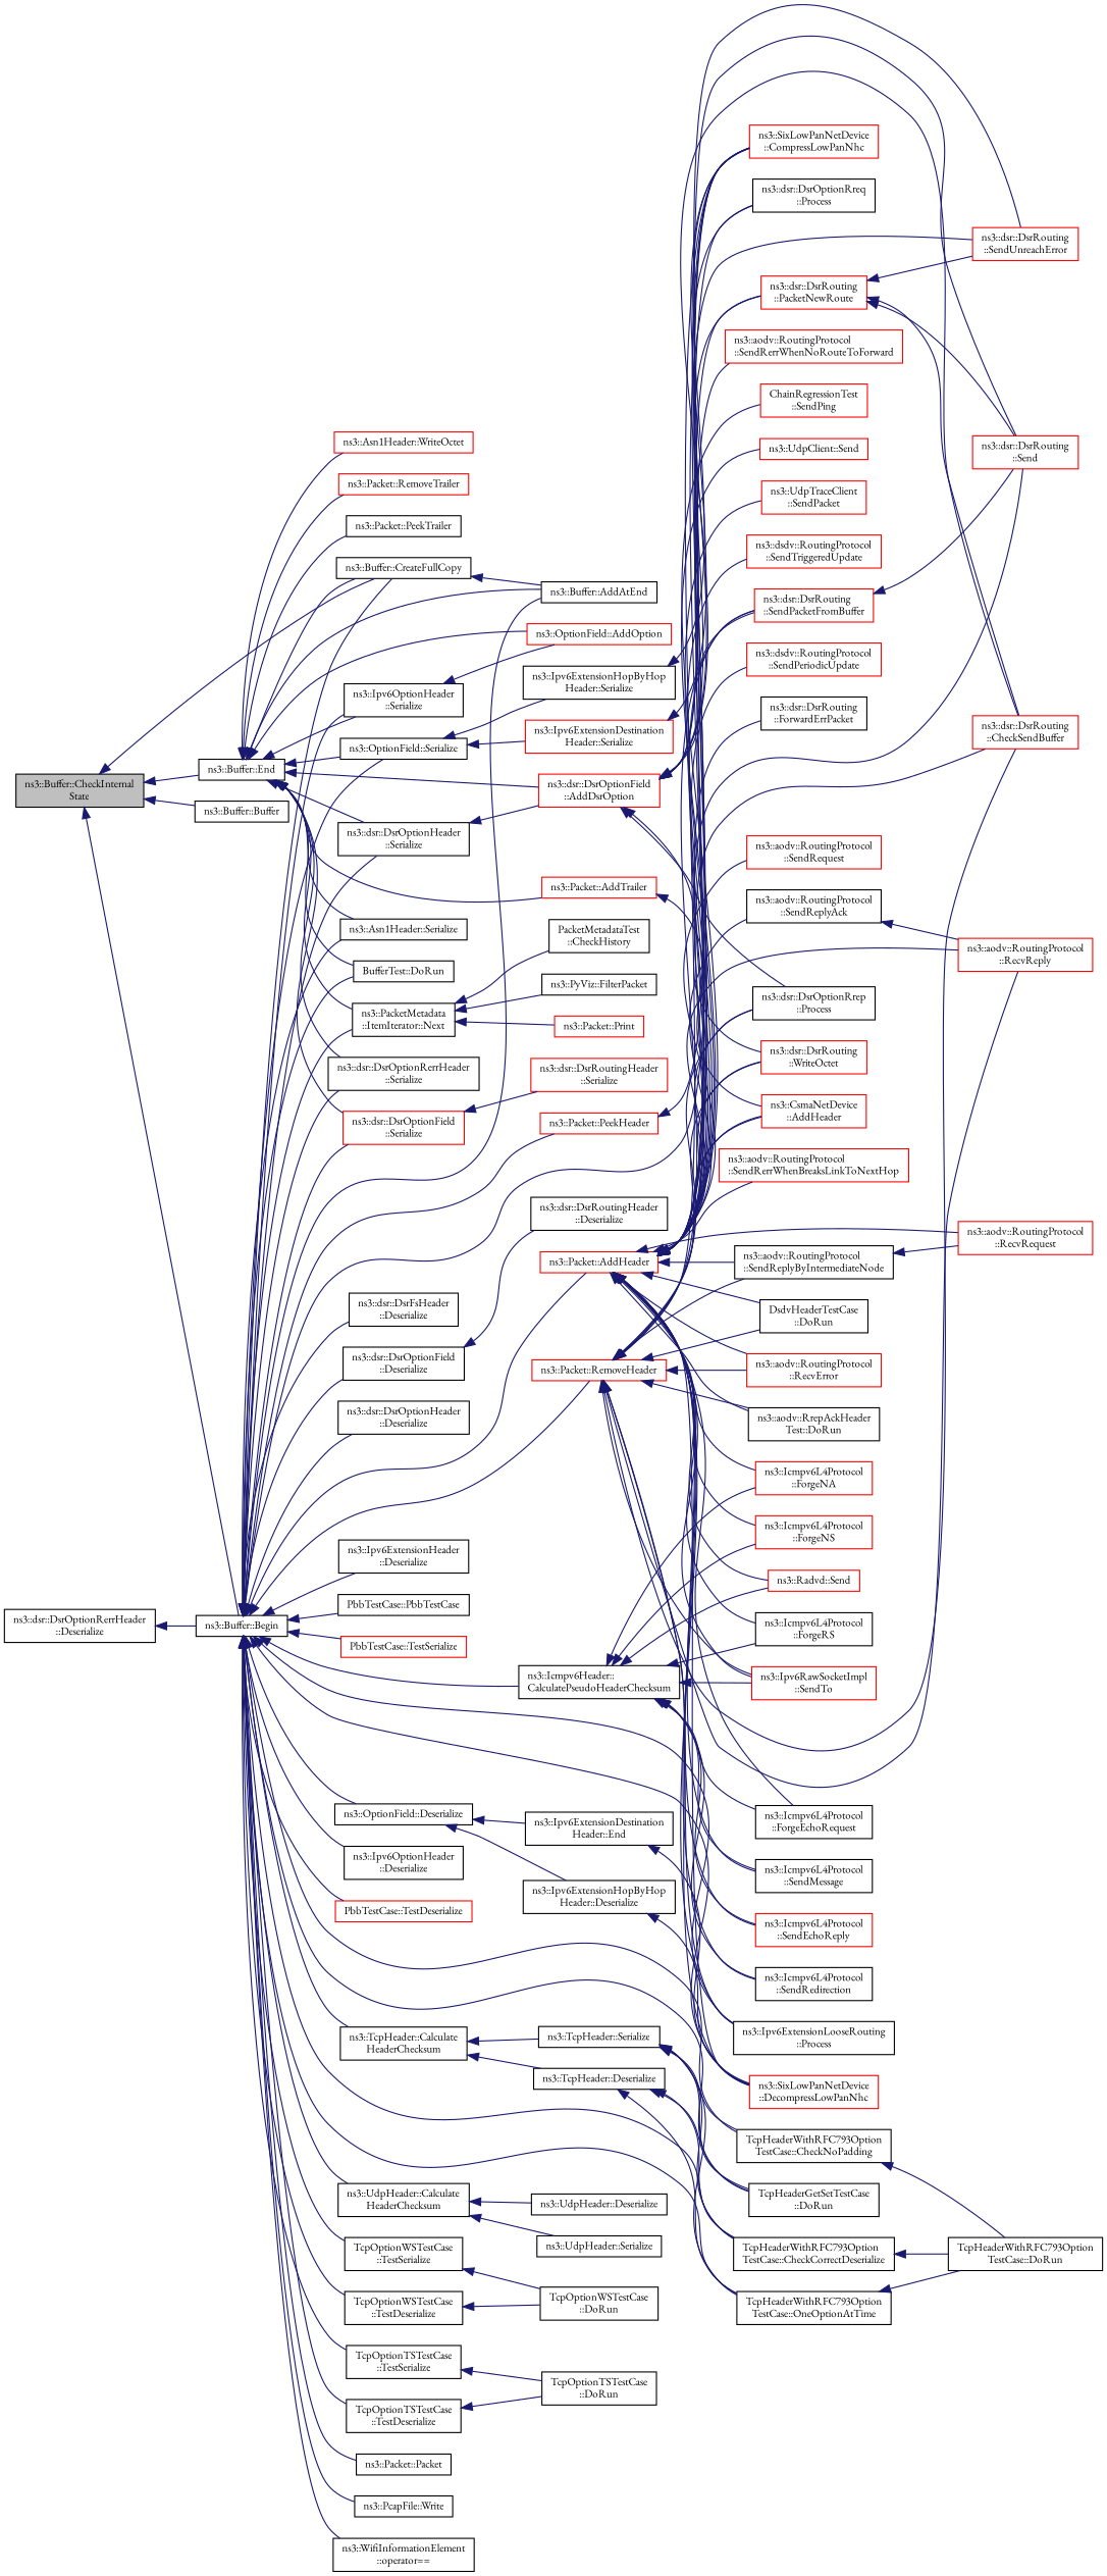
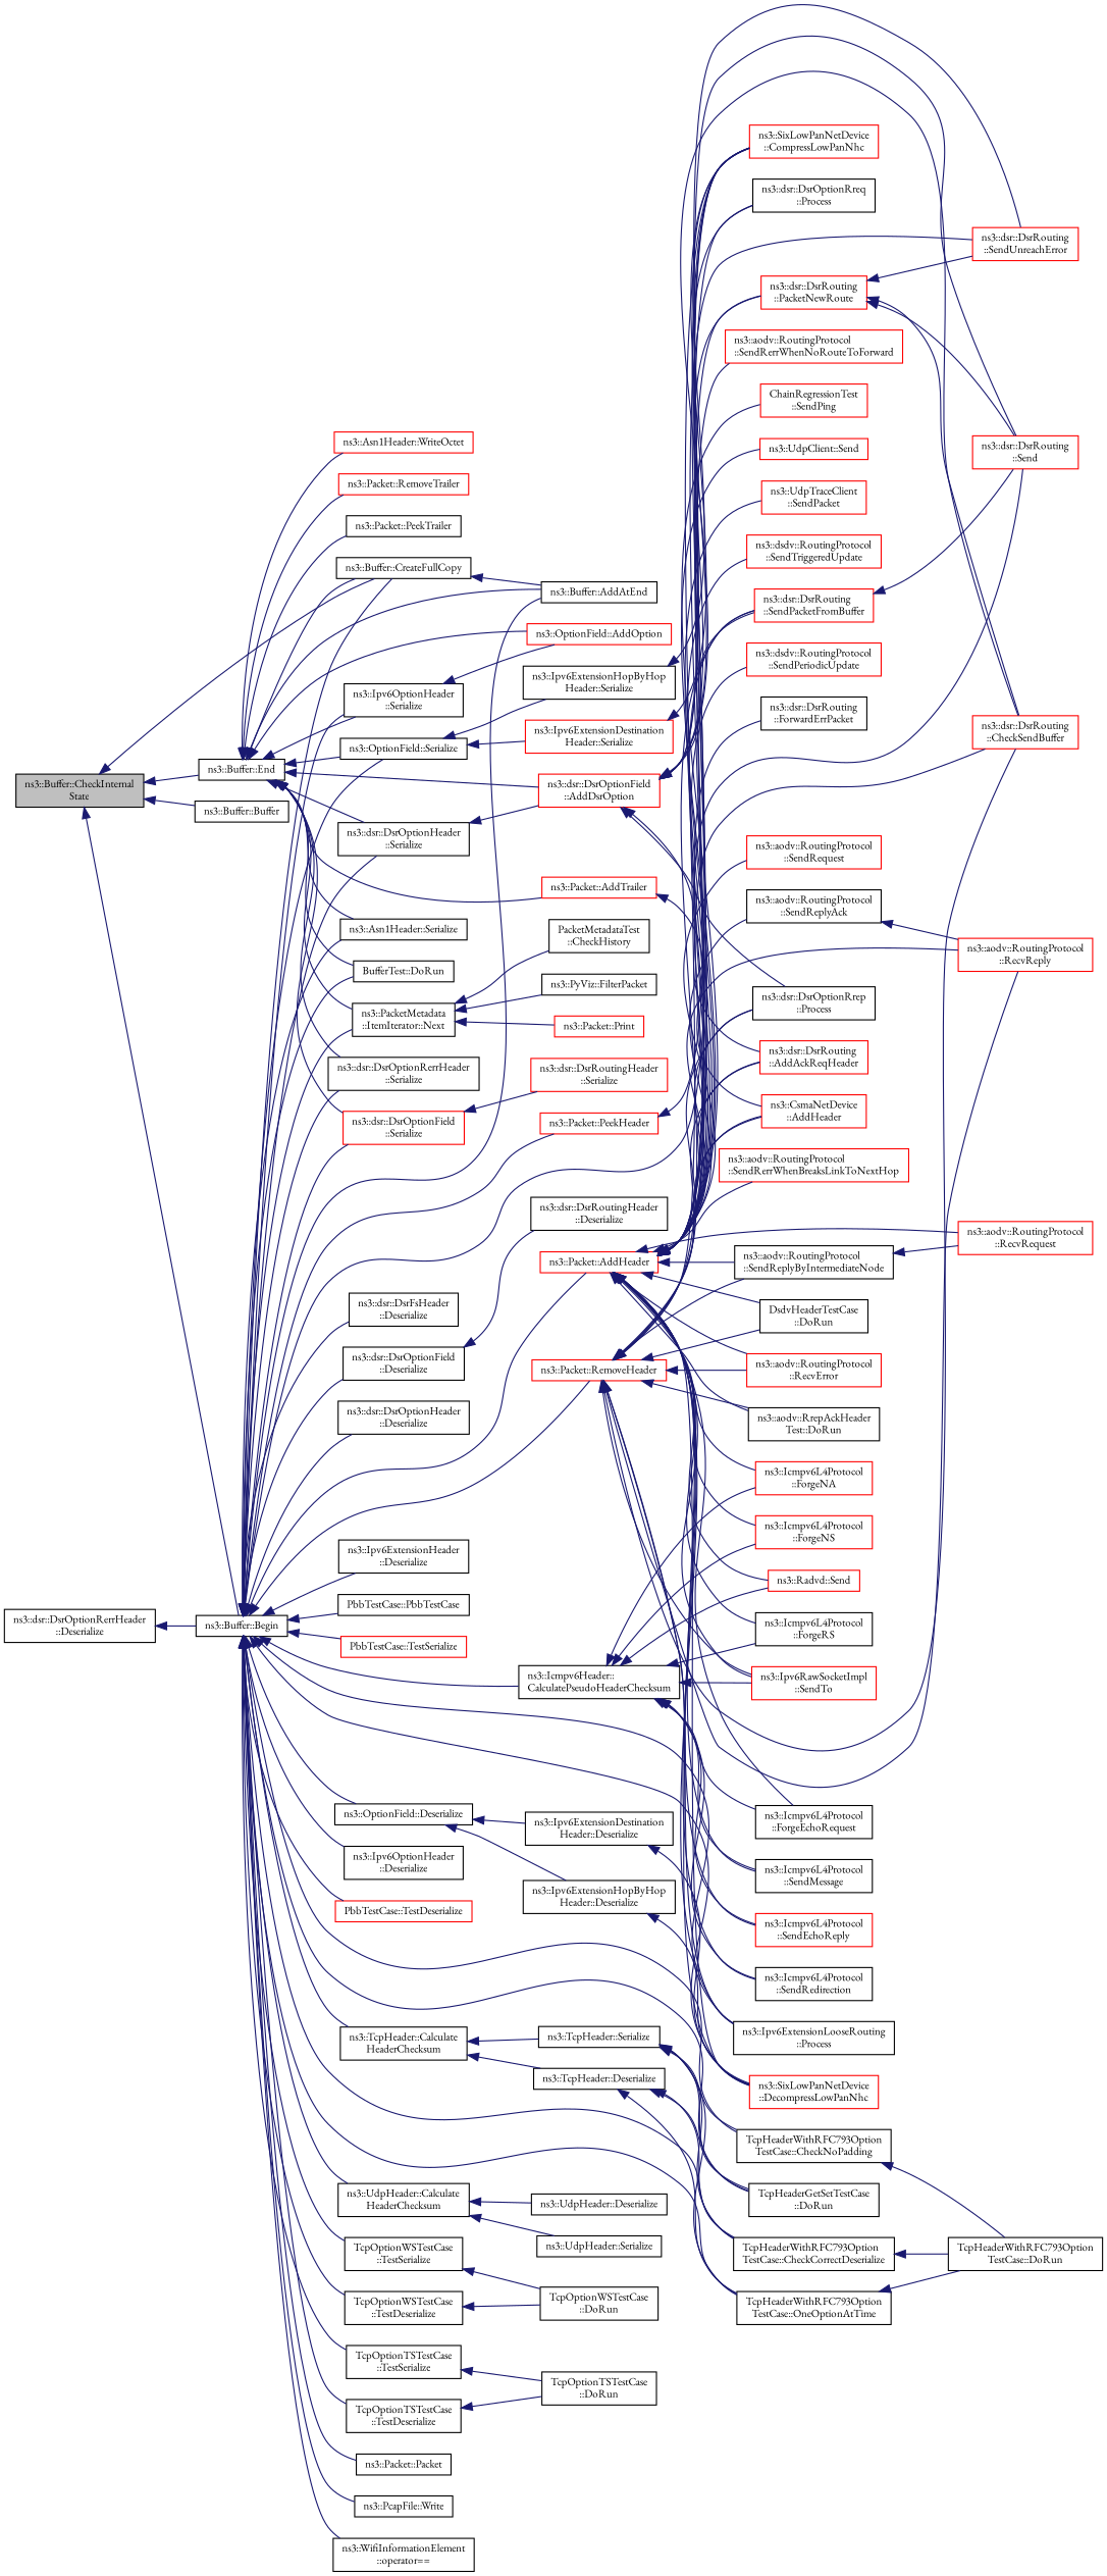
  digraph {
    fontname="EB Garamond"
    rankdir=LR
    node [color=black fillcolor=white fontname="EB Garamond" fontsize=10 shape=record style=filled]
    edge [color=midnightblue dir=back fontname="EB Garamond" fontsize=10 labelfontname=Helvetica labelfontsize=10 style=solid]
    n1 [fillcolor=grey75 fontcolor=black height=0.2 label="ns3::Buffer::CheckInternal\lState" width=0.4]
    n2 [height=0.2 label="ns3::Buffer::CreateFullCopy" width=0.4]
    n3 [height=0.2 label="ns3::Buffer::Buffer" width=0.4]
    n4 [height=0.2 label="ns3::Buffer::Begin" width=0.4]
    n5 [height=0.2 label="ns3::Buffer::End" width=0.4]
    n6 [height=0.2 label="ns3::Buffer::AddAtEnd" width=0.4]
    n7 [height=0.2 label="ns3::dsr::DsrFsHeader\l::Deserialize" width=0.4]
    n8 [color=red height=0.2 label="ns3::dsr::DsrOptionField\l::Serialize" width=0.4]
    n9 [height=0.2 label="ns3::dsr::DsrOptionField\l::Deserialize" width=0.4]
    n10 [height=0.2 label="ns3::dsr::DsrOptionHeader\l::Serialize" width=0.4]
    n11 [height=0.2 label="ns3::dsr::DsrOptionHeader\l::Deserialize" width=0.4]
    n12 [height=0.2 label="ns3::dsr::DsrOptionRerrHeader\l::Serialize" width=0.4]
    n13 [height=0.2 label="ns3::Icmpv6Header::\lCalculatePseudoHeaderChecksum" width=0.4]
    n14 [height=0.2 label="ns3::Ipv6ExtensionHeader\l::Deserialize" width=0.4]
    n15 [height=0.2 label="ns3::OptionField::Serialize" width=0.4]
    n16 [color=red height=0.2 label="ns3::SixLowPanNetDevice\l::CompressLowPanNhc" width=0.4]
    n17 [height=0.2 label="ns3::OptionField::Deserialize" width=0.4]
    n18 [color=red height=0.2 label="ns3::SixLowPanNetDevice\l::DecompressLowPanNhc" width=0.4]
    n19 [height=0.2 label="ns3::Ipv6ExtensionLooseRouting\l::Process" width=0.4]
    n20 [height=0.2 label="ns3::Ipv6OptionHeader\l::Serialize" width=0.4]
    n21 [height=0.2 label="ns3::Ipv6OptionHeader\l::Deserialize" width=0.4]
    n22 [height=0.2 label="ns3::TcpHeader::Calculate\lHeaderChecksum" width=0.4]
    n23 [height=0.2 label="TcpHeaderGetSetTestCase\l::DoRun" width=0.4]
    n24 [height=0.2 label="TcpHeaderWithRFC793Option\lTestCase::CheckCorrectDeserialize" width=0.4]
    n25 [height=0.2 label="TcpHeaderWithRFC793Option\lTestCase::CheckNoPadding" width=0.4]
    n26 [height=0.2 label="TcpHeaderWithRFC793Option\lTestCase::OneOptionAtTime" width=0.4]
    n27 [height=0.2 label="ns3::UdpHeader::Calculate\lHeaderChecksum" width=0.4]
    n28 [height=0.2 label="TcpOptionWSTestCase\l::TestSerialize" width=0.4]
    n29 [height=0.2 label="TcpOptionWSTestCase\l::TestDeserialize" width=0.4]
    n30 [height=0.2 label="TcpOptionTSTestCase\l::TestSerialize" width=0.4]
    n31 [height=0.2 label="TcpOptionTSTestCase\l::TestDeserialize" width=0.4]
    n32 [height=0.2 label="ns3::Asn1Header::Serialize" width=0.4]
    n33 [height=0.2 label="ns3::PacketMetadata\l::ItemIterator::Next" width=0.4]
    n34 [height=0.2 label="ns3::Packet::Packet" width=0.4]
    n35 [color=red height=0.2 label="ns3::Packet::AddHeader" width=0.4]
    n36 [color=red height=0.2 label="ns3::Packet::RemoveHeader" width=0.4]
    n37 [color=red height=0.2 label="ns3::Packet::PeekHeader" width=0.4]
    n38 [height=0.2 label="BufferTest::DoRun" width=0.4]
    n39 [height=0.2 label="PbbTestCase::PbbTestCase" width=0.4]
    n40 [color=red height=0.2 label="PbbTestCase::TestSerialize" width=0.4]
    n41 [color=red height=0.2 label="PbbTestCase::TestDeserialize" width=0.4]
    n42 [height=0.2 label="ns3::PcapFile::Write" width=0.4]
    n43 [height=0.2 label="ns3::WifiInformationElement\l::operator==" width=0.4]
    n44 [color=red height=0.2 label="ns3::dsr::DsrOptionField\l::AddDsrOption" width=0.4]
    n45 [color=red height=0.2 label="ns3::OptionField::AddOption" width=0.4]
    n46 [color=red height=0.2 label="ns3::Asn1Header::WriteOctet" width=0.4]
    n47 [color=red height=0.2 label="ns3::Packet::AddTrailer" width=0.4]
    n48 [color=red height=0.2 label="ns3::Packet::RemoveTrailer" width=0.4]
    n49 [height=0.2 label="ns3::Packet::PeekTrailer" width=0.4]
    n50 [color=red height=0.2 label="ns3::dsr::DsrRoutingHeader\l::Serialize" width=0.4]
    n51 [height=0.2 label="ns3::dsr::DsrRoutingHeader\l::Deserialize" width=0.4]
    n52 [height=0.2 label="ns3::dsr::DsrOptionRerrHeader\l::Deserialize" width=0.4]
    n53 [color=red height=0.2 label="ns3::Radvd::Send" width=0.4]
    n54 [height=0.2 label="ns3::Icmpv6L4Protocol\l::ForgeRS" width=0.4]
    n55 [height=0.2 label="ns3::Icmpv6L4Protocol\l::ForgeEchoRequest" width=0.4]
    n56 [height=0.2 label="ns3::Icmpv6L4Protocol\l::SendMessage" width=0.4]
    n57 [color=red height=0.2 label="ns3::Icmpv6L4Protocol\l::SendEchoReply" width=0.4]
    n58 [height=0.2 label="ns3::Icmpv6L4Protocol\l::SendRedirection" width=0.4]
    n59 [color=red height=0.2 label="ns3::Icmpv6L4Protocol\l::ForgeNA" width=0.4]
    n60 [color=red height=0.2 label="ns3::Icmpv6L4Protocol\l::ForgeNS" width=0.4]
    n61 [color=red height=0.2 label="ns3::Ipv6RawSocketImpl\l::SendTo" width=0.4]
    n62 [height=0.2 label="ns3::Ipv6ExtensionHopByHop\lHeader::Serialize" width=0.4]
    n63 [color=red height=0.2 label="ns3::Ipv6ExtensionDestination\lHeader::Serialize" width=0.4]
    n64 [height=0.2 label="ns3::Ipv6ExtensionHopByHop\lHeader::Deserialize" width=0.4]
-   n65 [height=0.2 label="ns3::Ipv6ExtensionDestination\lHeader::End" width=0.4]
+   n65 [height=0.2 label="ns3::Ipv6ExtensionDestination\lHeader::Deserialize" width=0.4]
    n66 [height=0.2 label="ns3::TcpHeader::Serialize" width=0.4]
    n67 [height=0.2 label="ns3::TcpHeader::Deserialize" width=0.4]
    n68 [height=0.2 label="TcpHeaderWithRFC793Option\lTestCase::DoRun" width=0.4]
    n69 [height=0.2 label="ns3::UdpHeader::Serialize" width=0.4]
    n70 [height=0.2 label="ns3::UdpHeader::Deserialize" width=0.4]
    n71 [height=0.2 label="TcpOptionWSTestCase\l::DoRun" width=0.4]
    n72 [height=0.2 label="TcpOptionTSTestCase\l::DoRun" width=0.4]
    n73 [color=red height=0.2 label="ns3::Packet::Print" width=0.4]
    n74 [height=0.2 label="PacketMetadataTest\l::CheckHistory" width=0.4]
    n75 [height=0.2 label="ns3::PyViz::FilterPacket" width=0.4]
    n76 [height=0.2 label="ns3::dsr::DsrOptionRreq\l::Process" width=0.4]
    n77 [height=0.2 label="ns3::dsr::DsrOptionRrep\l::Process" width=0.4]
    n78 [color=red height=0.2 label="ns3::dsr::DsrRouting\l::CheckSendBuffer" width=0.4]
    n79 [color=red height=0.2 label="ns3::dsr::DsrRouting\l::PacketNewRoute" width=0.4]
    n80 [color=red height=0.2 label="ns3::dsr::DsrRouting\l::SendUnreachError" width=0.4]
    n81 [color=red height=0.2 label="ns3::dsr::DsrRouting\l::Send" width=0.4]
-   n82 [color=red height=0.2 label="ns3::dsr::DsrRouting\l::WriteOctet" width=0.4]
+   n82 [color=red height=0.2 label="ns3::dsr::DsrRouting\l::AddAckReqHeader" width=0.4]
    n83 [color=red height=0.2 label="ns3::dsr::DsrRouting\l::SendPacketFromBuffer" width=0.4]
    n84 [color=red height=0.2 label="ns3::aodv::RoutingProtocol\l::SendRequest" width=0.4]
    n85 [color=red height=0.2 label="ns3::aodv::RoutingProtocol\l::RecvRequest" width=0.4]
    n86 [height=0.2 label="ns3::aodv::RoutingProtocol\l::SendReplyByIntermediateNode" width=0.4]
    n87 [height=0.2 label="ns3::aodv::RoutingProtocol\l::SendReplyAck" width=0.4]
    n88 [color=red height=0.2 label="ns3::aodv::RoutingProtocol\l::RecvReply" width=0.4]
    n89 [color=red height=0.2 label="ns3::aodv::RoutingProtocol\l::RecvError" width=0.4]
    n90 [color=red height=0.2 label="ns3::aodv::RoutingProtocol\l::SendRerrWhenBreaksLinkToNextHop" width=0.4]
    n91 [color=red height=0.2 label="ns3::aodv::RoutingProtocol\l::SendRerrWhenNoRouteToForward" width=0.4]
    n92 [color=red height=0.2 label="ChainRegressionTest\l::SendPing" width=0.4]
    n93 [height=0.2 label="ns3::aodv::RrepAckHeader\lTest::DoRun" width=0.4]
    n94 [color=red height=0.2 label="ns3::UdpClient::Send" width=0.4]
    n95 [color=red height=0.2 label="ns3::UdpTraceClient\l::SendPacket" width=0.4]
    n96 [color=red height=0.2 label="ns3::CsmaNetDevice\l::AddHeader" width=0.4]
    n97 [color=red height=0.2 label="ns3::dsdv::RoutingProtocol\l::SendTriggeredUpdate" width=0.4]
    n98 [color=red height=0.2 label="ns3::dsdv::RoutingProtocol\l::SendPeriodicUpdate" width=0.4]
    n99 [height=0.2 label="DsdvHeaderTestCase\l::DoRun" width=0.4]
    n100 [height=0.2 label="ns3::dsr::DsrRouting\l::ForwardErrPacket" width=0.4]
    n1 -> n2
    n1 -> n3
    n1 -> n4
    n1 -> n5
    n2 -> n6
    n4 -> n2
    n4 -> n6
    n4 -> n7
    n4 -> n8
    n4 -> n9
    n4 -> n10
    n4 -> n11
    n4 -> n12
    n4 -> n13
    n4 -> n14
    n4 -> n15
    n4 -> n16
    n4 -> n17
    n4 -> n18
    n4 -> n19
    n4 -> n20
    n4 -> n21
    n4 -> n22
    n4 -> n23
    n4 -> n24
    n4 -> n25
    n4 -> n26
    n4 -> n27
    n4 -> n28
    n4 -> n29
    n4 -> n30
    n4 -> n31
    n4 -> n32
    n4 -> n33
    n4 -> n34
    n4 -> n35
    n4 -> n36
    n4 -> n37
    n4 -> n38
    n4 -> n39
    n4 -> n40
    n4 -> n41
    n4 -> n42
    n4 -> n43
    n5 -> n2
    n5 -> n6
    n5 -> n8
    n5 -> n10
    n5 -> n12
    n5 -> n15
    n5 -> n20
    n5 -> n32
    n5 -> n33
    n5 -> n38
    n5 -> n44
    n5 -> n45
    n5 -> n46
    n5 -> n47
    n5 -> n48
    n5 -> n49
    n8 -> n50
    n9 -> n51
    n10 -> n44
    n13 -> n53
    n13 -> n54
    n13 -> n55
    n13 -> n56
    n13 -> n57
    n13 -> n58
    n13 -> n59
    n13 -> n60
    n13 -> n61
    n15 -> n62
    n15 -> n63
    n17 -> n64
    n17 -> n65
    n20 -> n45
    n22 -> n66
    n22 -> n67
    n24 -> n68
    n25 -> n68
    n26 -> n68
    n27 -> n69
    n27 -> n70
    n28 -> n71
    n29 -> n71
    n30 -> n72
    n31 -> n72
    n33 -> n73
    n33 -> n74
    n33 -> n75
    n35 -> n16
    n35 -> n18
    n35 -> n19
    n35 -> n53
    n35 -> n54
    n35 -> n55
    n35 -> n56
    n35 -> n57
    n35 -> n58
    n35 -> n59
    n35 -> n60
    n35 -> n61
    n35 -> n76
    n35 -> n77
    n35 -> n78
    n35 -> n79
    n35 -> n80
    n35 -> n81
    n35 -> n82
    n35 -> n83
    n35 -> n84
    n35 -> n85
    n35 -> n86
    n35 -> n87
    n35 -> n88
    n35 -> n89
    n35 -> n90
    n35 -> n91
    n35 -> n92
    n35 -> n93
    n35 -> n94
    n35 -> n95
    n35 -> n96
    n35 -> n97
    n35 -> n98
    n35 -> n99
    n35 -> n100
    n36 -> n16
    n36 -> n18
    n36 -> n19
    n36 -> n61
    n36 -> n77
    n36 -> n78
    n36 -> n82
    n36 -> n83
    n36 -> n86
    n36 -> n88
    n36 -> n89
    n36 -> n93
    n36 -> n96
    n36 -> n99
    n37 -> n16
    n44 -> n76
    n44 -> n77
    n44 -> n78
    n44 -> n79
    n44 -> n80
    n44 -> n81
    n44 -> n82
    n44 -> n83
    n47 -> n96
    n52 -> n4
    n62 -> n16
    n63 -> n16
    n64 -> n18
    n65 -> n18
    n66 -> n23
    n66 -> n24
    n66 -> n25
    n66 -> n26
    n67 -> n23
    n67 -> n24
    n67 -> n26
    n79 -> n78
    n79 -> n80
    n79 -> n81
    n83 -> n81
    n86 -> n85
    n87 -> n88
  }
